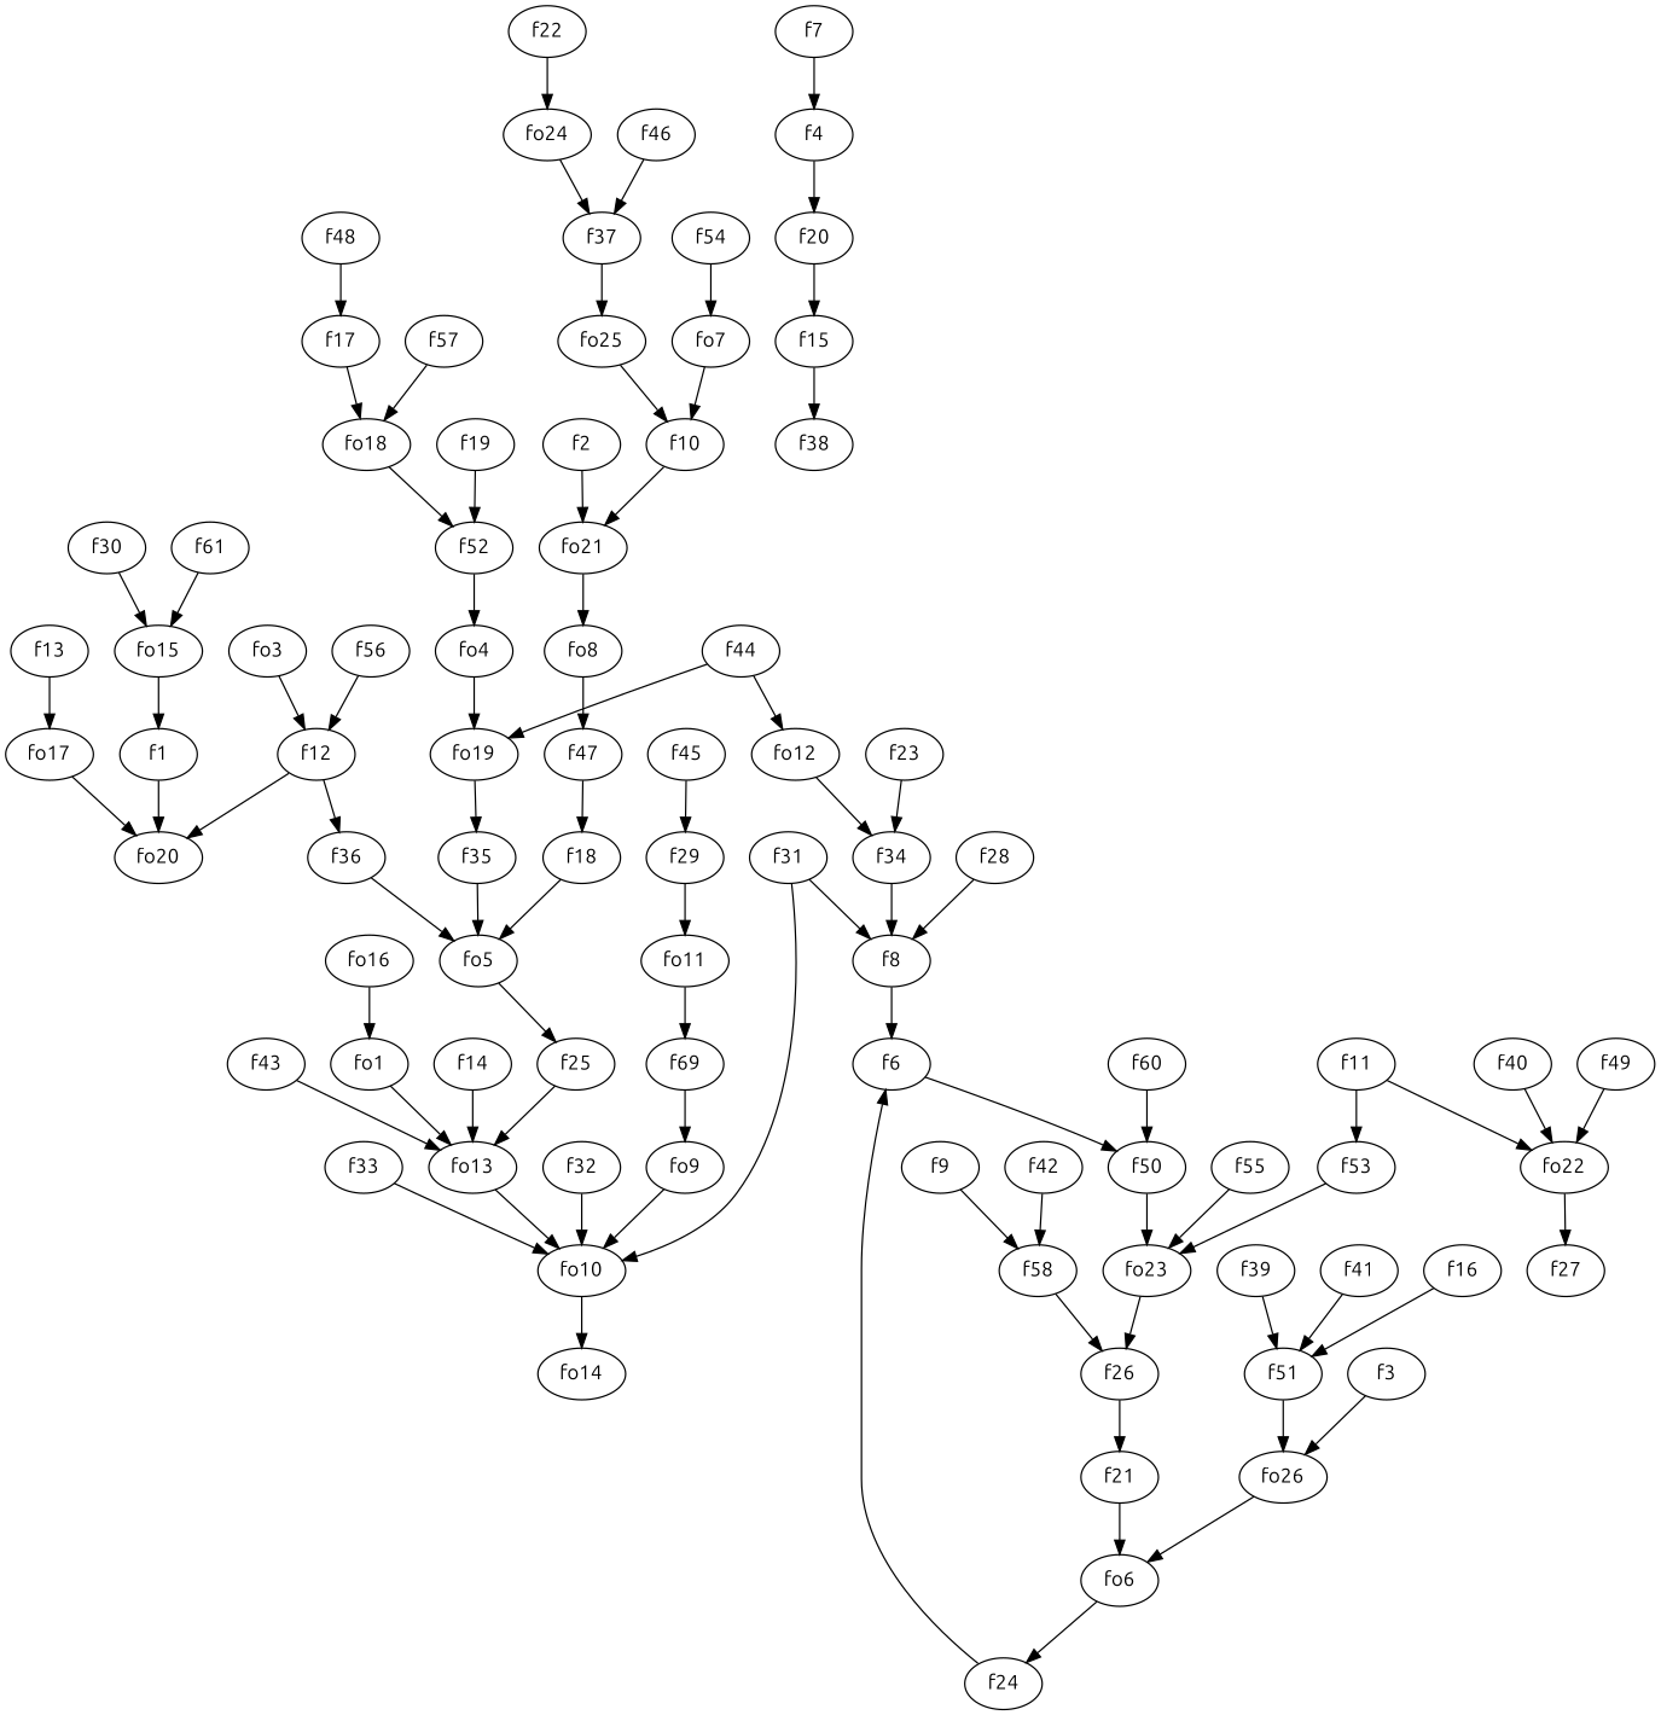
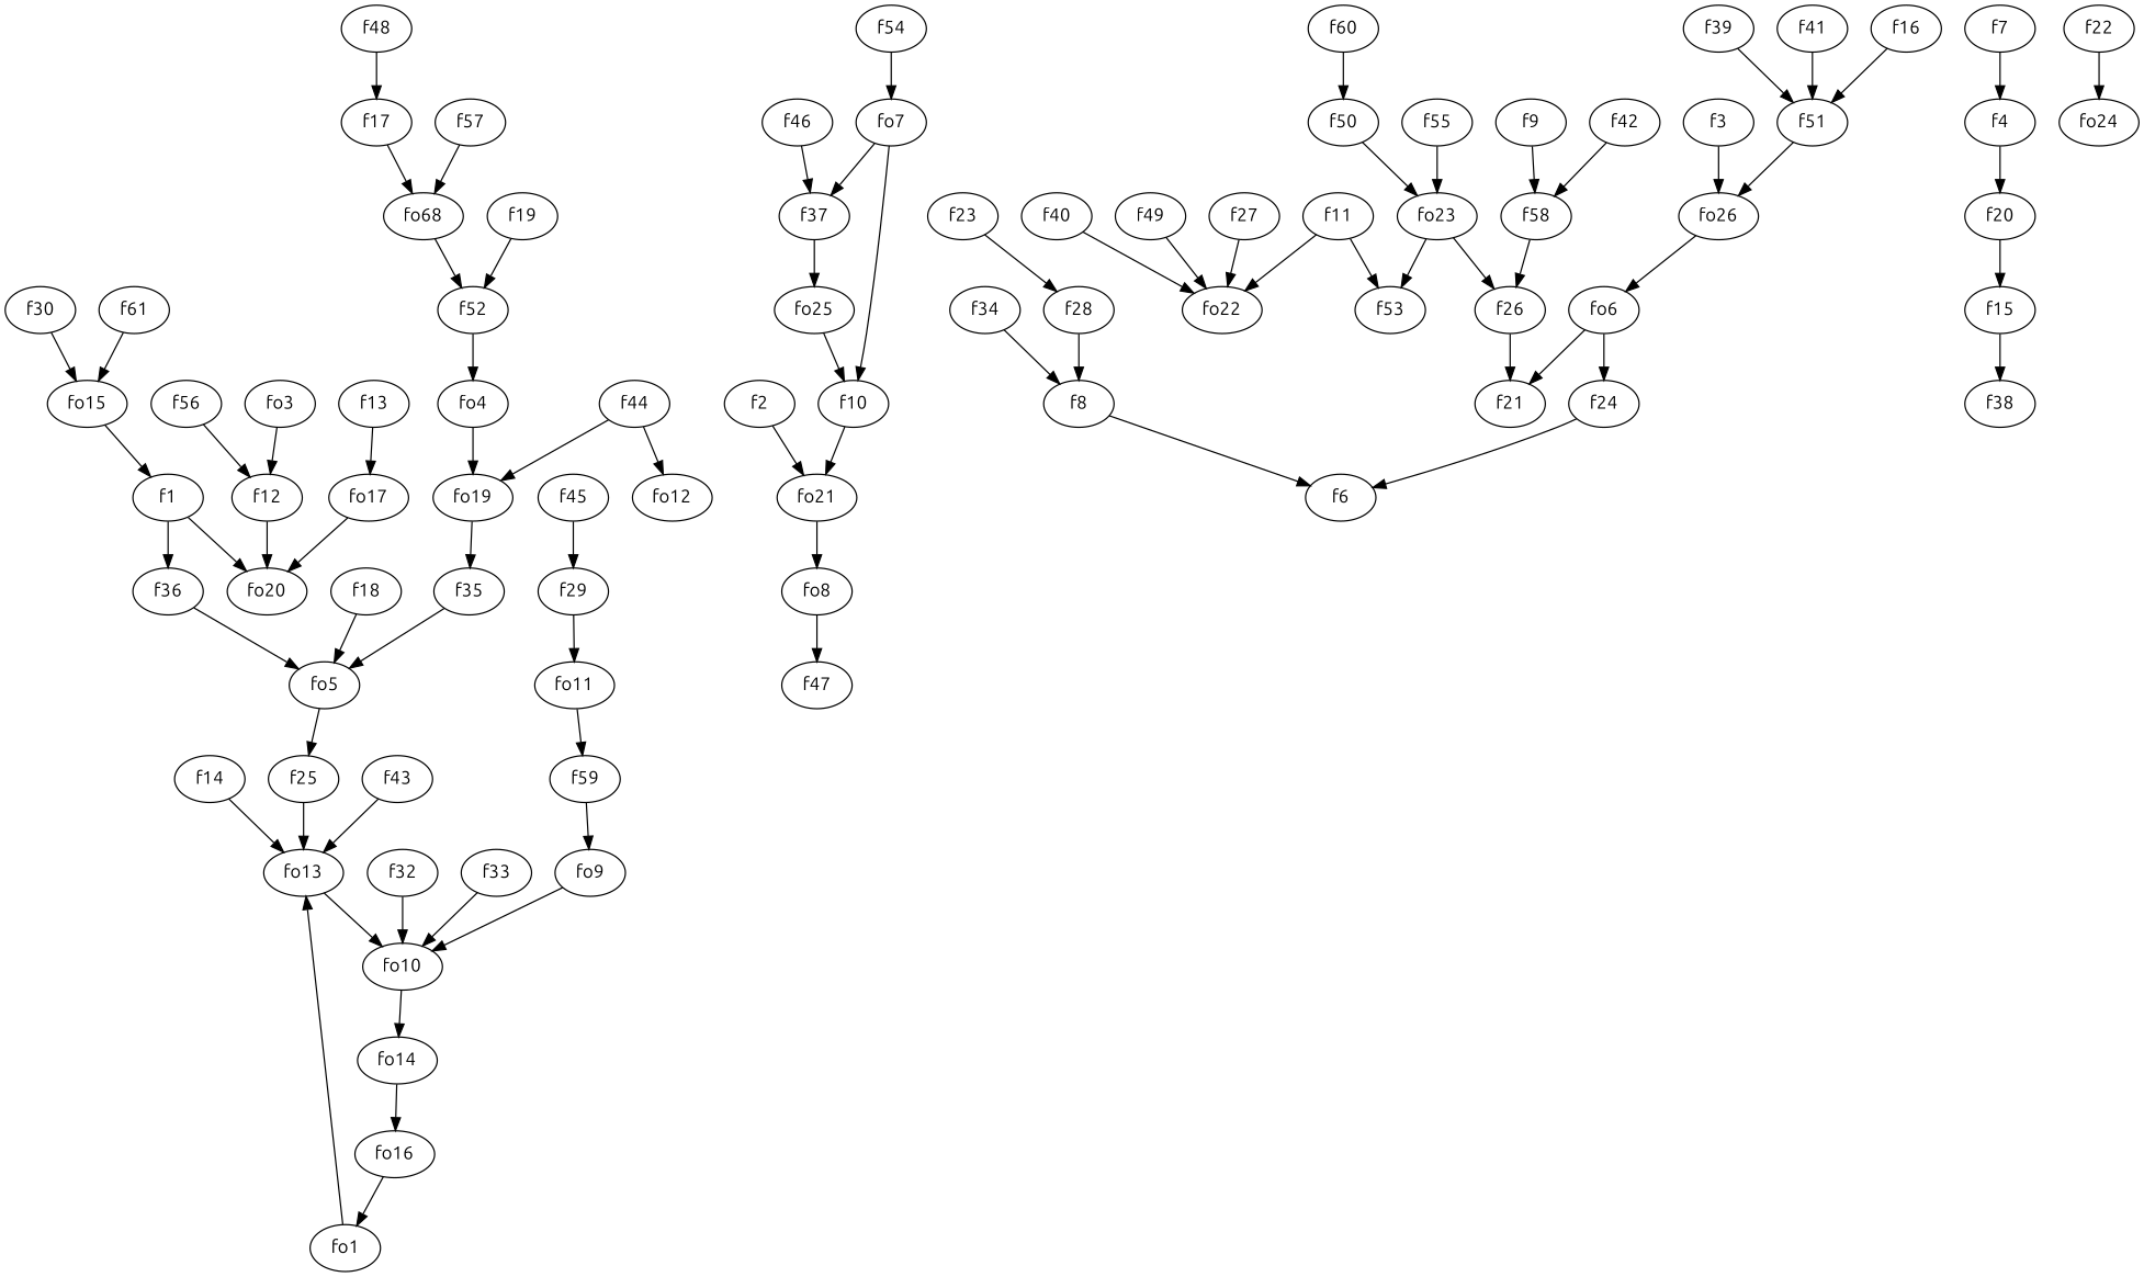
  strict digraph {
    fontname=Ubuntu
    node [fontname=Ubuntu]
    edge [fontname=Ubuntu weight=2]
    f1
    fo20
    f2
    fo21
    fo8
    f3
    fo26
    fo6
    f4
    f20
    f15
    f30
    fo15
    f6
    f50
    fo23
    f7
    f8
    f9
    f58
    f26
    f10
    f11
    fo22
    f53
    f12
    f36
    fo5
    f13
    fo17
    f14
    fo13
    fo10
    f38
    f16
    f51
    f17
-   fo18
+   fo18 [label=fo68]
    f52
    f18
    f25
    f19
    fo4
    f21
    f24
    f22
    fo24
    f37
    f23
    f34
    f27
    f28
    f29
    fo11
-   f59 [label=f69]
-   f31
+   f59
    fo14
    f32
    f33
    f35
    fo25
    f39
    f40
    f41
    f42
    f43
    f44
    fo12
    fo19
    f45
    f46
    f47
    f48
    f49
    f54
    fo7
    f55
    f56
    f57
    fo9
    f60
    f61
    fo1
    fo3
    fo16
    f1 -> fo20
    f2 -> fo21
    fo21 -> fo8
    fo8 -> f47
    f3 -> fo26
    fo26 -> fo6
    fo6 -> f24
    f4 -> f20
    f20 -> f15
    f15 -> f38
    f30 -> fo15
    fo15 -> f1
-   f6 -> f50
    f50 -> fo23
    fo23 -> f26
    f7 -> f4
    f8 -> f6
    f9 -> f58
    f58 -> f26
    f26 -> f21
    f10 -> fo21
    f11 -> fo22
    f11 -> f53
-   f53 -> fo23
+   fo23 -> f53
    f12 -> fo20
-   f12 -> f36
+   f1 -> f36
    f36 -> fo5
    fo5 -> f25
    f13 -> fo17
    fo17 -> fo20
    f14 -> fo13
    fo13 -> fo10
    fo10 -> fo14
    f16 -> f51
    f51 -> fo26
    f17 -> fo18
    fo18 -> f52
    f52 -> fo4
    f18 -> fo5
    f25 -> fo13
    f19 -> f52
    fo4 -> fo19
-   f21 -> fo6
+   fo6 -> f21
    f24 -> f6
    f22 -> fo24
-   fo24 -> f37
+   fo7 -> f37
    f37 -> fo25
-   f23 -> f34
+   f23 -> f28
    f34 -> f8
-   fo22 -> f27
+   f27 -> fo22
    f28 -> f8
    f29 -> fo11
    fo11 -> f59
    f59 -> fo9
-   f31 -> f8
-   f31 -> fo10
+   fo14 -> fo16
    f32 -> fo10
    f33 -> fo10
    f35 -> fo5
    fo25 -> f10
    f39 -> f51
    f40 -> fo22
    f41 -> f51
    f42 -> f58
    f43 -> fo13
    f44 -> fo12
    f44 -> fo19
-   fo12 -> f34
    fo19 -> f35
    f45 -> f29
    f46 -> f37
-   f47 -> f18
    f48 -> f17
    f49 -> fo22
    f54 -> fo7
    fo7 -> f10
    f55 -> fo23
    f56 -> f12
    f57 -> fo18
    fo9 -> fo10
    f60 -> f50
    f61 -> fo15
    fo1 -> fo13
    fo3 -> f12
    fo16 -> fo1
  }
